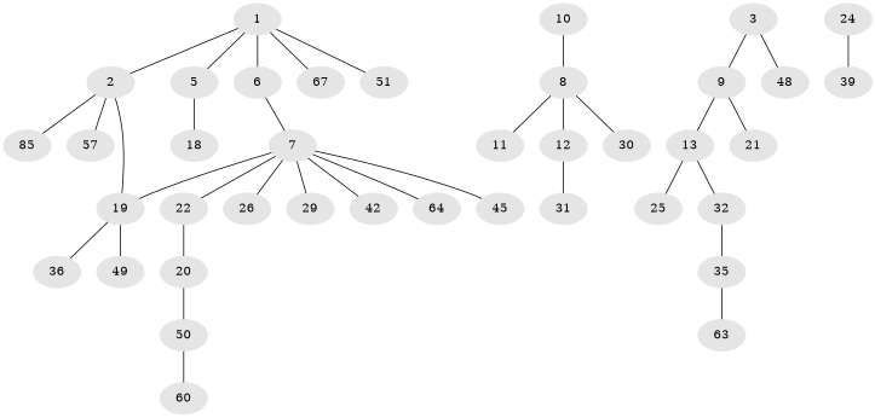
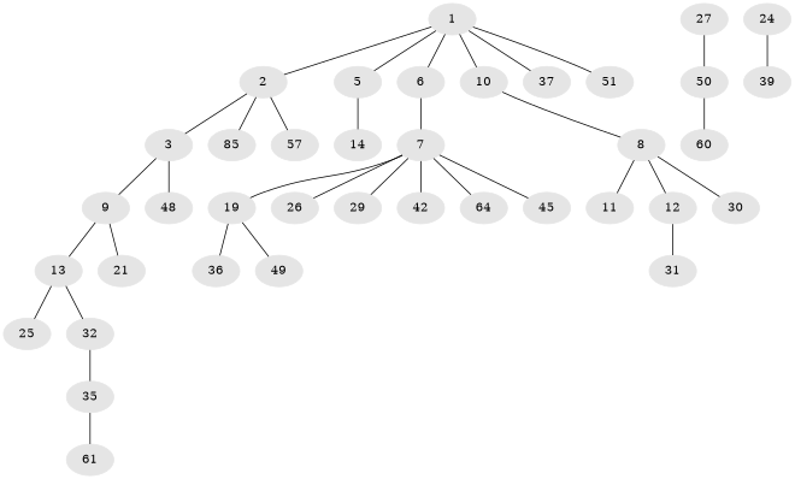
  graph {
    node [color=gray90 style=filled]
    1 [super="+34"]
    2 [super="+20"]
    5 [super="+41"]
    6
    10 [super="+46"]
-   37 [label=67]
+   37
    51
    3 [super="+4"]
    n9 [label=85]
    57
-   18 [super="+54"]
+   18 [super="+54" label=14]
    7 [super="+17"]
    8 [super="+53"]
    9 [super="+14"]
    48
    13 [super="+59"]
    21
    19 [super="+47"]
-   22 [super="+49"]
    26 [super="+38"]
    29 [super="+58"]
    42 [super="+43"]
    n23 [label=64]
    45
    11
    12 [super="+23"]
    30
    36
    n29 [label=49 super="+52"]
-   27 [label=20]
+   27
    31
    25 [super="+63"]
    32 [super="+62"]
    35 [super="+55"]
    24 [super="+28"]
    39
    50 [super="+56"]
    60
-   61 [label=63]
+   61
    1 -- 2
    1 -- 5
    1 -- 6
+   1 -- 10
    1 -- 37
    1 -- 51
-   2 -- 19
+   2 -- 3
    2 -- n9
    2 -- 57
    5 -- 18
    6 -- 7
    10 -- 8
    3 -- 9
    3 -- 48
    7 -- 19
-   7 -- 22
    7 -- 26
    7 -- 29
    7 -- 42
    7 -- n23
    7 -- 45
    8 -- 11
    8 -- 12
    8 -- 30
    9 -- 13
    9 -- 21
    13 -- 25
    13 -- 32
    19 -- 36
    19 -- n29
-   22 -- 27
    12 -- 31
    27 -- 50
    32 -- 35
    35 -- 61
    24 -- 39
    50 -- 60
  }
